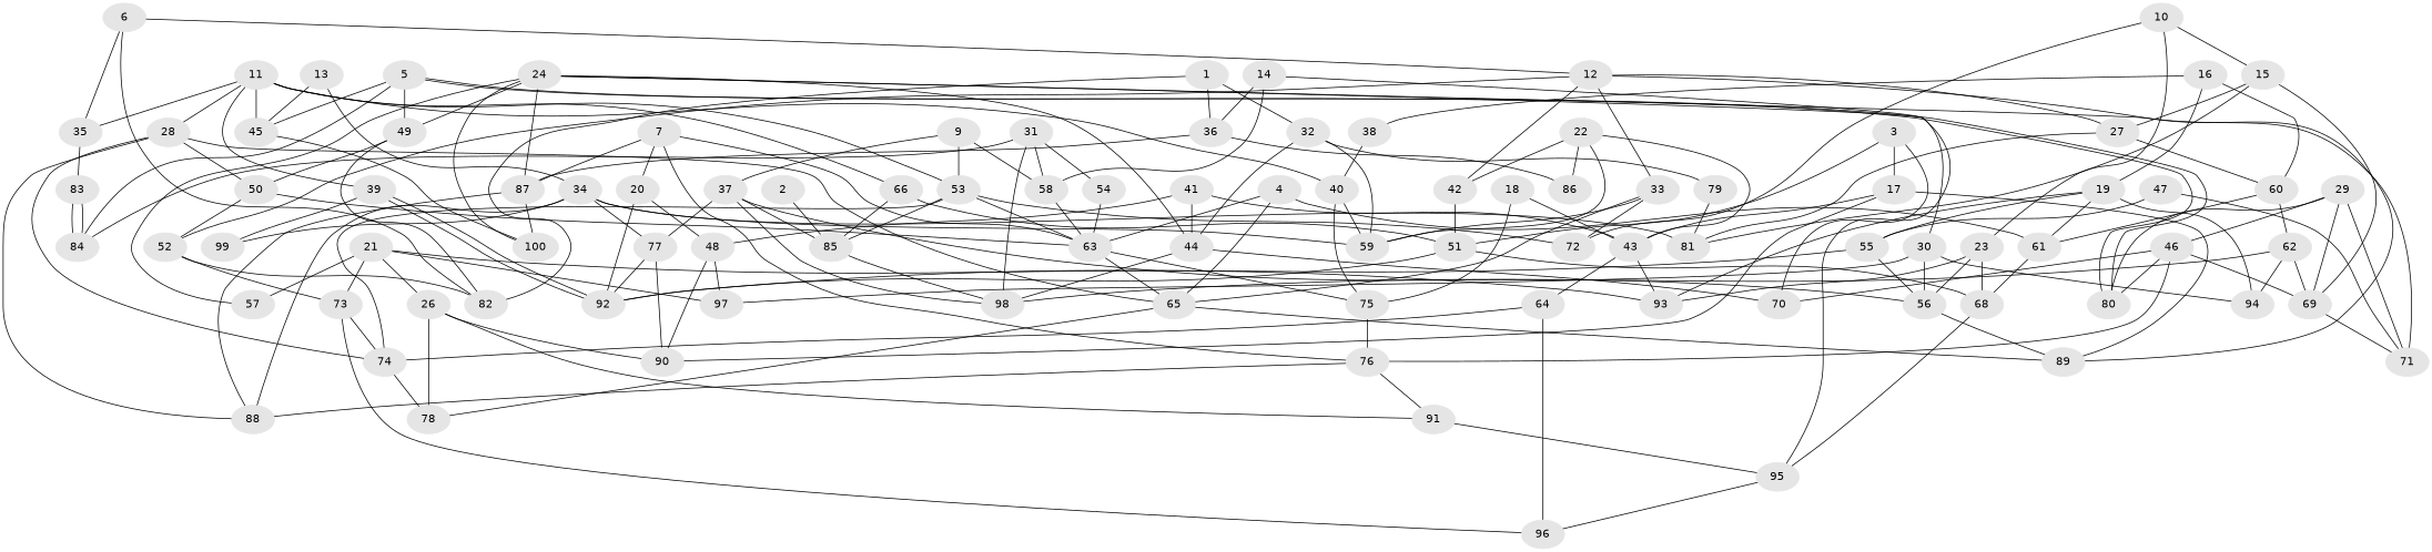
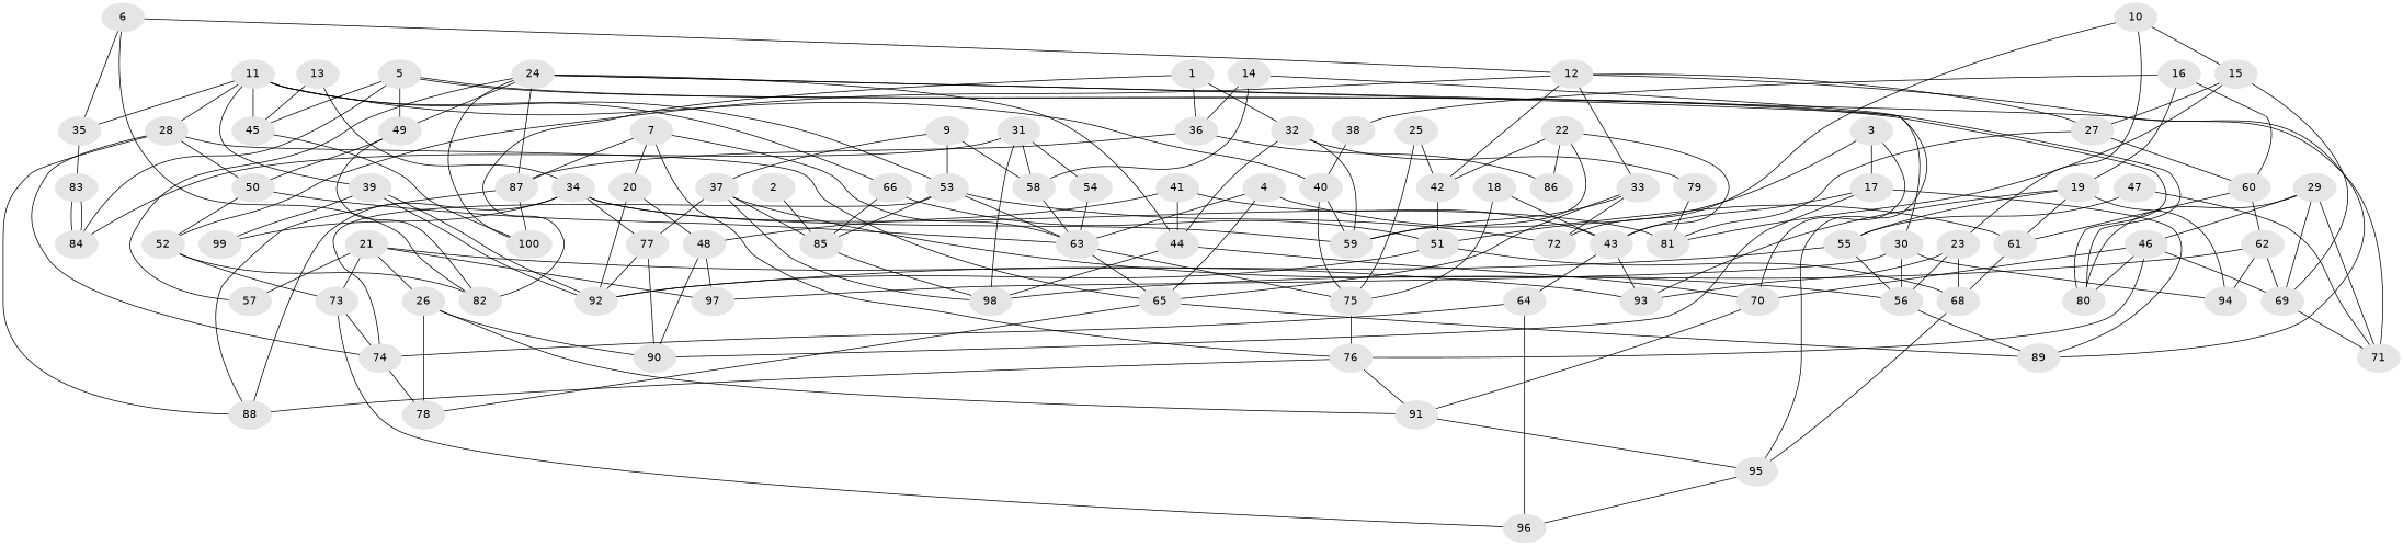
  graph {
    fontname="DejaVu Sans"
    node [color=gray90 fontname="DejaVu Sans" style=filled]
    edge [fontname="DejaVu Sans"]
    1
    32
    36
    82
    59
    44
    79
    87
    86
    2
    85
    98
    3
    17
    51
    70
    89
    43
    90
    92
    68
    91
    4
    61
    63
    65
    75
    78
    5
    45
    49
    80
    84
    100
    50
    6
    12
    35
    27
    33
    42
    52
    83
    7
    20
    76
    48
    88
    97
    55
    56
    9
    37
    53
    58
    77
    72
    74
    10
    15
    23
    69
    81
    93
    11
    28
    39
    40
    66
    16
    19
    38
    60
    99
    73
    13
    34
    14
    95
    96
    71
    94
    62
    64
    18
    21
    26
    57
    22
    24
    30
+   25
    29
    46
    31
    54
    41
    47
    1 -- 32
    1 -- 36
    1 -- 82
    32 -- 59
    32 -- 44
    32 -- 79
    36 -- 87
    36 -- 86
    44 -- 98
    44 -- 70
    79 -- 81
    87 -- 100
    87 -- 88
    2 -- 85
    85 -- 98
    3 -- 17
    3 -- 51
    3 -- 70
    17 -- 89
    17 -- 43
    17 -- 90
    51 -- 92
    51 -- 68
+   70 -- 91
    43 -- 93
    43 -- 64
    68 -- 95
    91 -- 95
    4 -- 61
    4 -- 63
    4 -- 65
    61 -- 68
    63 -- 65
    63 -- 75
    65 -- 89
    65 -- 78
    75 -- 76
    5 -- 45
    5 -- 49
    5 -- 80
    5 -- 80
    5 -- 84
    45 -- 100
    49 -- 82
    49 -- 50
    50 -- 63
    50 -- 52
    6 -- 82
    6 -- 12
    6 -- 35
    12 -- 89
    12 -- 27
    12 -- 33
    12 -- 42
    12 -- 52
    35 -- 83
    27 -- 81
    27 -- 60
    33 -- 59
    33 -- 65
    33 -- 72
    42 -- 51
    52 -- 82
    52 -- 73
    83 -- 84
    83 -- 84
    7 -- 87
    7 -- 63
    7 -- 20
    7 -- 76
    20 -- 92
    20 -- 48
    76 -- 91
    76 -- 88
    48 -- 90
    48 -- 97
    55 -- 92
    55 -- 56
    56 -- 89
    9 -- 37
    9 -- 53
    9 -- 58
    37 -- 85
    37 -- 98
    37 -- 56
    37 -- 77
    53 -- 85
    53 -- 63
    53 -- 72
    53 -- 74
    58 -- 63
    77 -- 90
    77 -- 92
    74 -- 78
    10 -- 72
    10 -- 15
    10 -- 23
    15 -- 27
    15 -- 69
    15 -- 81
    23 -- 68
    23 -- 56
    23 -- 93
    69 -- 71
    11 -- 45
    11 -- 35
    11 -- 53
    11 -- 28
    11 -- 39
    11 -- 40
    11 -- 66
    28 -- 65
    28 -- 50
    28 -- 88
    28 -- 74
    39 -- 92
    39 -- 92
    39 -- 99
    40 -- 59
    40 -- 75
    66 -- 85
    66 -- 51
    16 -- 19
    16 -- 38
    16 -- 60
    19 -- 61
    19 -- 55
    19 -- 93
    19 -- 94
    38 -- 40
    60 -- 61
    60 -- 62
    73 -- 74
    73 -- 96
    13 -- 45
    13 -- 34
    34 -- 59
    34 -- 88
    34 -- 77
    34 -- 81
    34 -- 99
    14 -- 36
    14 -- 58
    14 -- 95
    95 -- 96
    62 -- 98
    62 -- 69
    62 -- 94
    64 -- 74
    64 -- 96
    18 -- 43
    18 -- 75
    21 -- 97
    21 -- 93
    21 -- 73
    21 -- 26
    21 -- 57
    26 -- 90
    26 -- 91
    26 -- 78
    22 -- 59
    22 -- 86
    22 -- 43
    22 -- 42
    24 -- 44
    24 -- 87
    24 -- 49
    24 -- 100
    24 -- 71
    24 -- 57
    24 -- 30
    30 -- 97
    30 -- 56
    30 -- 94
+   25 -- 75
+   25 -- 42
    29 -- 80
    29 -- 69
    29 -- 71
    29 -- 46
    46 -- 70
    46 -- 80
    46 -- 76
    46 -- 69
    31 -- 98
    31 -- 84
    31 -- 58
    31 -- 54
    54 -- 63
    41 -- 44
    41 -- 43
    41 -- 48
    47 -- 55
    47 -- 71
  }
